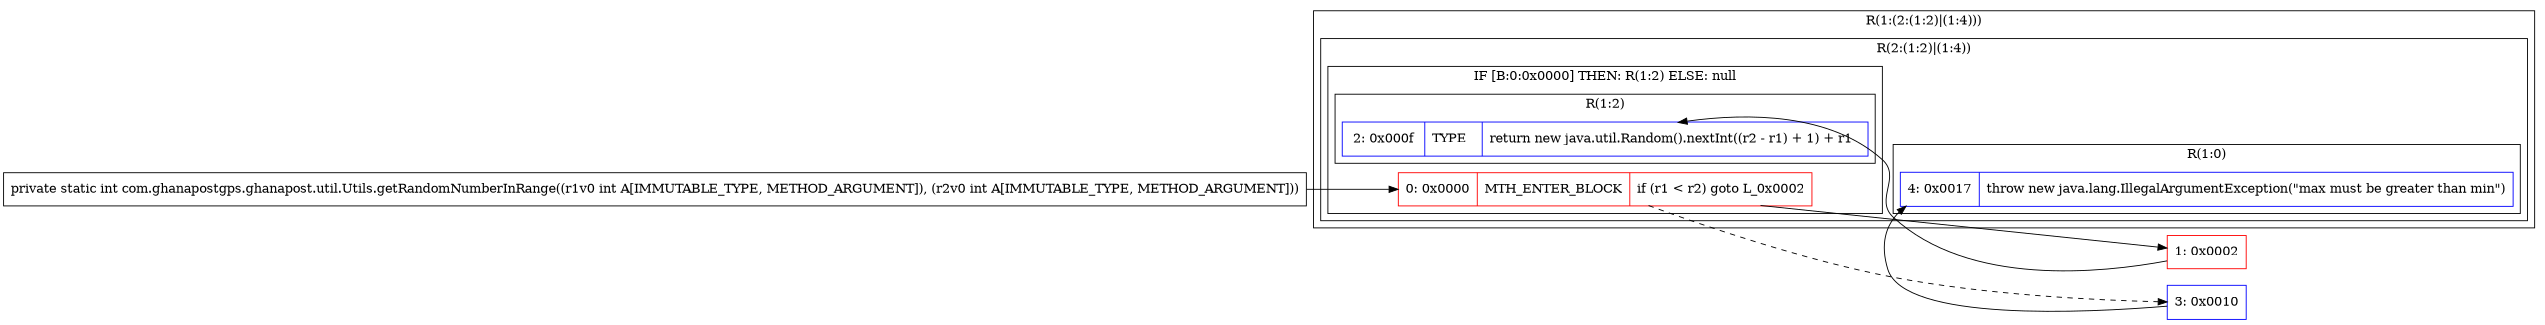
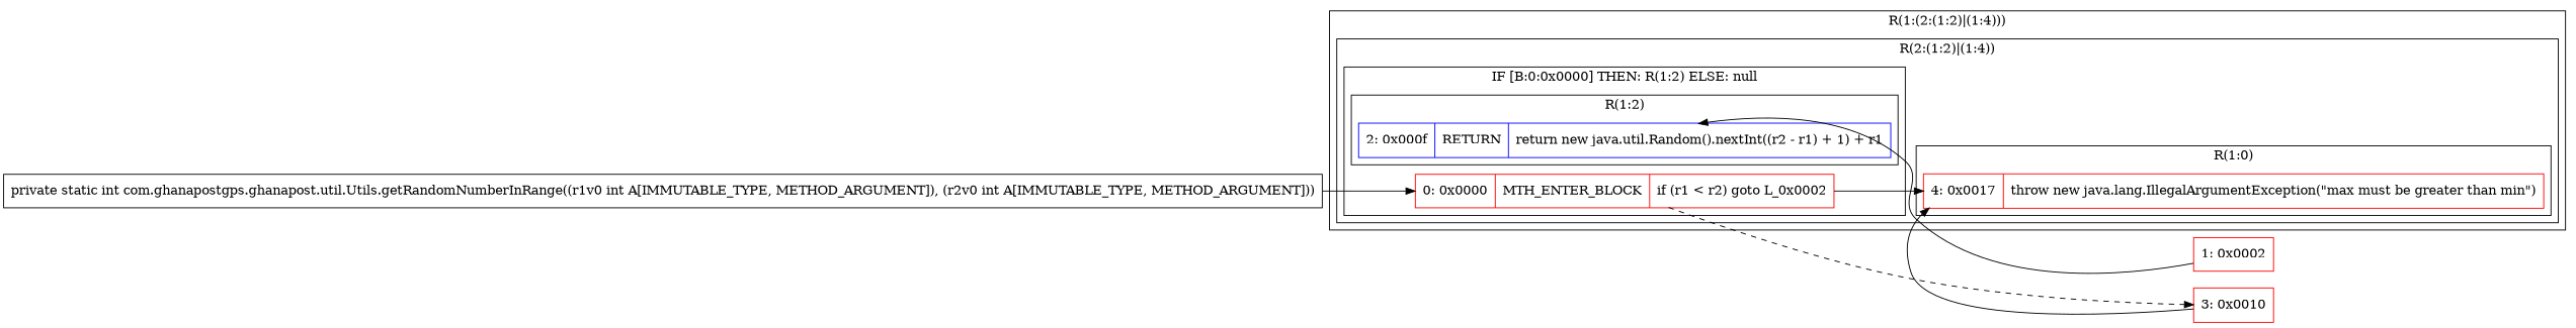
  digraph {
    rankdir=LR
    node [color=red shape=record]
-   n1 [color=blue label="{2\:\ 0x000f|TYPE\l|return new java.util.Random().nextInt((r2 \- r1) + 1) + r1\l}"]
+   n1 [color=blue label="{2\:\ 0x000f|RETURN\l|return new java.util.Random().nextInt((r2 \- r1) + 1) + r1\l}"]
    n2 [label="{0\:\ 0x0000|MTH_ENTER_BLOCK\l|if (r1 \< r2) goto L_0x0002\l}"]
-   n3 [color=blue label="{4\:\ 0x0017|throw new java.lang.IllegalArgumentException(\"max must be greater than min\")\l}"]
+   n3 [label="{4\:\ 0x0017|throw new java.lang.IllegalArgumentException(\"max must be greater than min\")\l}"]
    n4 [label="{1\:\ 0x0002}"]
-   n5 [color=blue label="{3\:\ 0x0010}"]
+   n5 [label="{3\:\ 0x0010}"]
    n6 [label="{private static int com.ghanapostgps.ghanapost.util.Utils.getRandomNumberInRange((r1v0 int A[IMMUTABLE_TYPE, METHOD_ARGUMENT]), (r2v0 int A[IMMUTABLE_TYPE, METHOD_ARGUMENT])) }" color=""]
    subgraph cluster_1 {
      label="R(1:(2:(1:2)|(1:4)))"
      subgraph cluster_2 {
        label="R(2:(1:2)|(1:4))"
        subgraph cluster_3 {
          label="IF [B:0:0x0000] THEN: R(1:2) ELSE: null"
          n2
          subgraph cluster_4 {
            label="R(1:2)"
            n1
          }
        }
        subgraph cluster_5 {
          label="R(1:0)"
          n3
        }
      }
    }
-   n2 -> n4
+   n2 -> n3
    n2 -> n5 [style=dashed]
    n4 -> n1
    n5 -> n3
    n6 -> n2
  }
